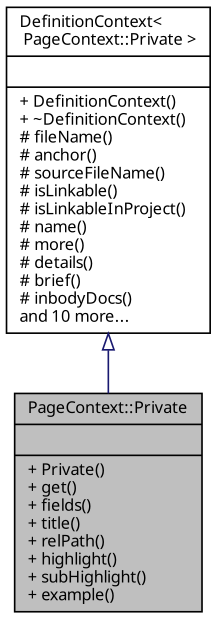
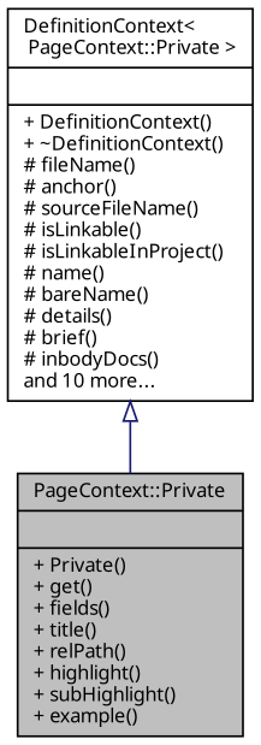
  digraph {
    fontname="Noto Sans"
    node [color=black fontname="Noto Sans" fontsize=10 shape=record style=filled]
    n1 [fillcolor=grey75 fontcolor=black height=0.2 label="{PageContext::Private\n||+ Private()\l+ get()\l+ fields()\l+ title()\l+ relPath()\l+ highlight()\l+ subHighlight()\l+ example()\l}" width=0.4]
-   n2 [fillcolor=white height=0.2 label="{DefinitionContext\<\l PageContext::Private \>\n||+ DefinitionContext()\l+ ~DefinitionContext()\l# fileName()\l# anchor()\l# sourceFileName()\l# isLinkable()\l# isLinkableInProject()\l# name()\l# more()\l# details()\l# brief()\l# inbodyDocs()\land 10 more...\l}" width=0.4]
+   n2 [fillcolor=white height=0.2 label="{DefinitionContext\<\l PageContext::Private \>\n||+ DefinitionContext()\l+ ~DefinitionContext()\l# fileName()\l# anchor()\l# sourceFileName()\l# isLinkable()\l# isLinkableInProject()\l# name()\l# bareName()\l# details()\l# brief()\l# inbodyDocs()\land 10 more...\l}" width=0.4]
    n2 -> n1 [arrowtail=onormal color=midnightblue dir=back fontname="Noto Sans" fontsize=10 labelfontname=Helvetica labelfontsize=10 style=solid]
  }
